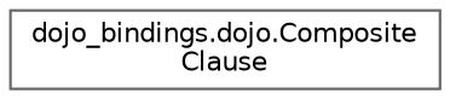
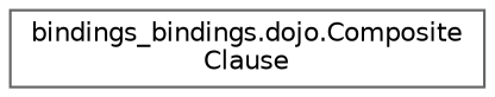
  digraph {
    rankdir=LR
-   n1 [color=grey40 fillcolor=white fontname=Helvetica fontsize=10 height=0.2 label="dojo_bindings.dojo.Composite\lClause" shape=box style=filled width=0.4]
+   n1 [color=grey40 fillcolor=white fontname=Helvetica fontsize=10 height=0.2 label="bindings_bindings.dojo.Composite\lClause" shape=box style=filled width=0.4]
  }
